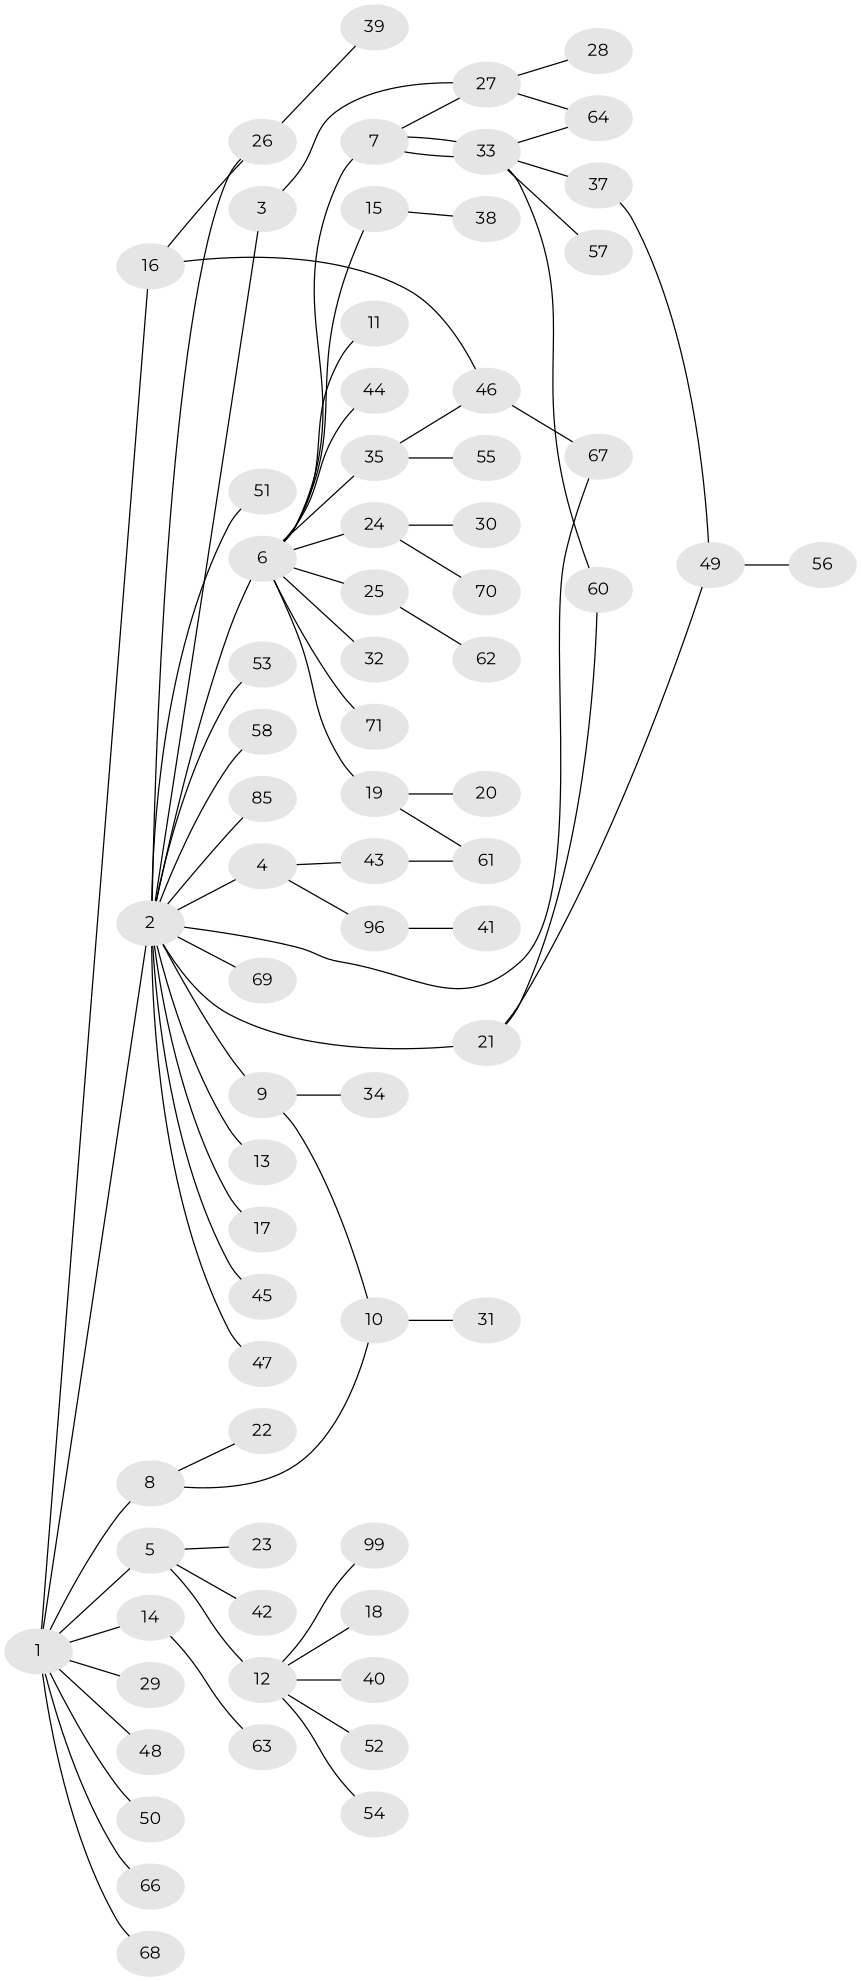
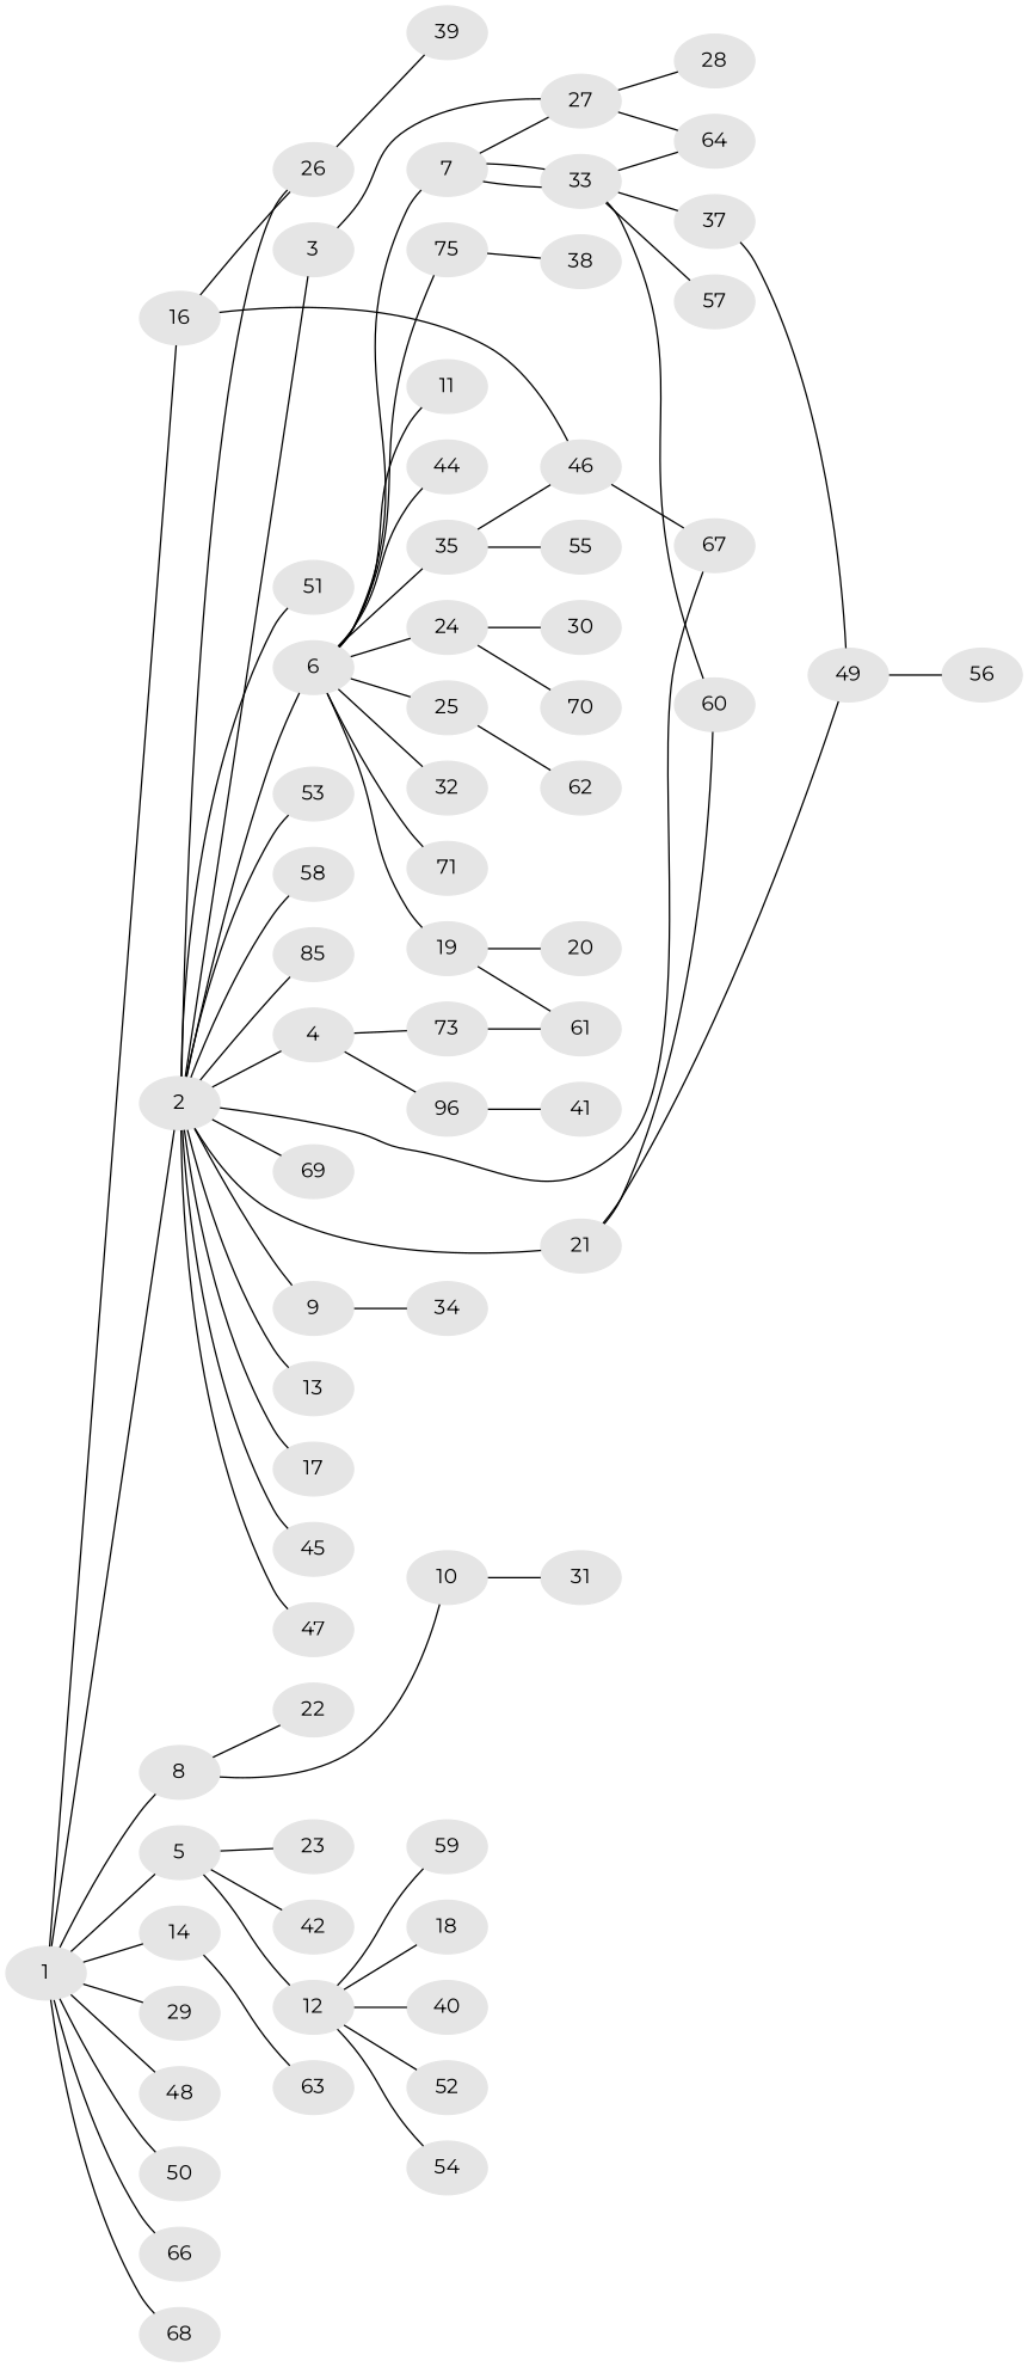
  graph {
    fontname=Montserrat
    rankdir=LR
    node [color=gray90 fontname=Montserrat style=filled]
    edge [fontname=Montserrat]
    1
    2
    5
    8
    14
    16
    29
    48
    50
    66
    68
    3
    4
    6
    9
    13
    17
    21
    26
    45
    47
    51
    53
    58
    n25 [label=85]
    67
    69
    12
    23
    42
    10
    22
    63
    46
    27
    n36 [label=96]
-   43
+   43 [label=73]
    7
    11
-   15
+   15 [label=75]
    19
    24
    25
    32
    35
    44
    71
    34
    49
    60
    39
    28
    64
    41
    61
    18
    40
    52
    54
-   59 [label=99]
+   59
    33
    38
    20
    30
    70
    62
    55
    37
    57
    31
    56
    1 -- 2
    1 -- 5
    1 -- 8
    1 -- 14
    1 -- 16
    1 -- 29
    1 -- 48
    1 -- 50
    1 -- 66
    1 -- 68
    2 -- 3
    2 -- 4
    2 -- 6
    2 -- 9
    2 -- 13
    2 -- 17
    2 -- 21
    2 -- 26
    2 -- 45
    2 -- 47
    2 -- 51
    2 -- 53
    2 -- 58
    2 -- n25
    2 -- 67
    2 -- 69
    5 -- 12
    5 -- 23
    5 -- 42
    8 -- 10
    8 -- 22
    14 -- 63
    16 -- 26
    16 -- 46
    3 -- 27
    4 -- n36
    4 -- 43
    6 -- 7
    6 -- 11
    6 -- 15
    6 -- 19
    6 -- 24
    6 -- 25
    6 -- 32
    6 -- 35
    6 -- 44
    6 -- 71
-   9 -- 10
    9 -- 34
    21 -- 49
    21 -- 60
    26 -- 39
    12 -- 18
    12 -- 40
    12 -- 52
    12 -- 54
    12 -- 59
    10 -- 31
    46 -- 67
    27 -- 28
    27 -- 64
    n36 -- 41
    43 -- 61
    7 -- 27
    7 -- 33
    7 -- 33
    15 -- 38
    19 -- 61
    19 -- 20
    24 -- 30
    24 -- 70
    25 -- 62
    35 -- 46
    35 -- 55
    49 -- 56
    33 -- 60
    33 -- 64
    33 -- 37
    33 -- 57
    37 -- 49
  }
